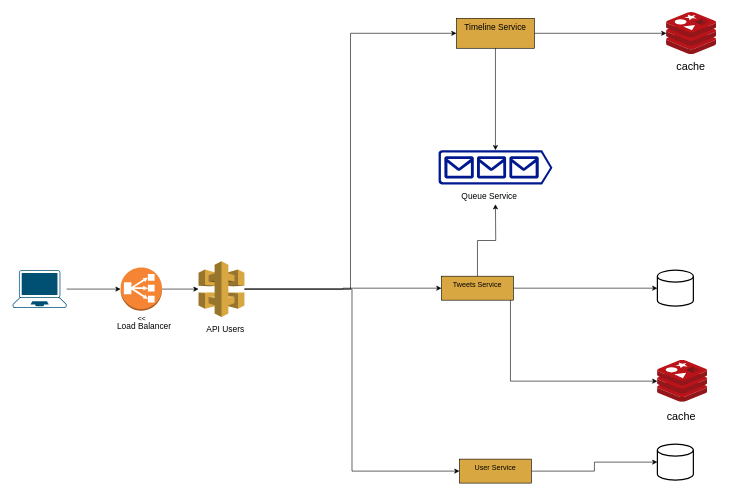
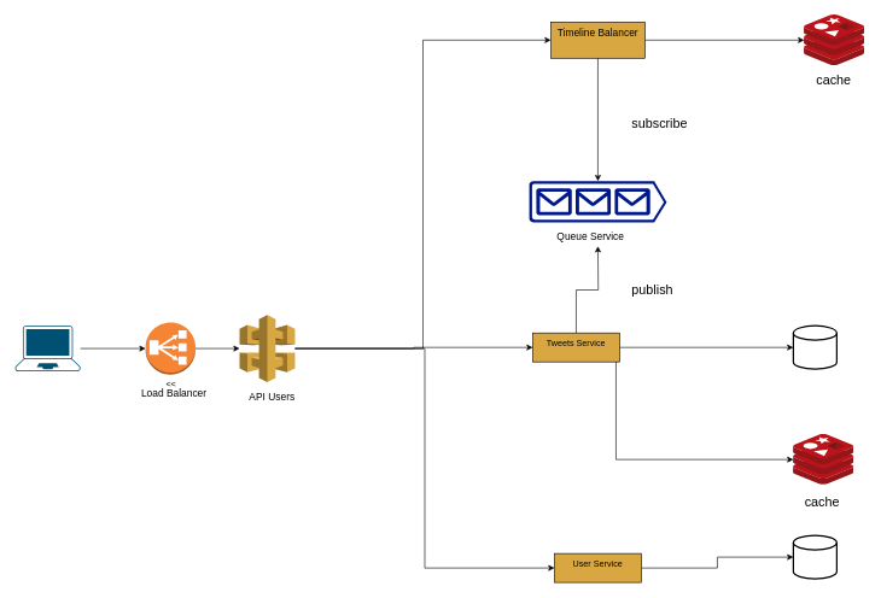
  <mxCell id="0" />
  <mxCell id="1" parent="0" />
  <mxCell id="2" style="edgeStyle=orthogonalEdgeStyle;rounded=0;orthogonalLoop=1;jettySize=auto;html=1;" edge="1" parent="1" source="3" target="5"><mxGeometry relative="1" as="geometry" /></mxCell>
  <mxCell id="3" value="" style="points=[[0.13,0.02,0],[0.5,0,0],[0.87,0.02,0],[0.885,0.4,0],[0.985,0.985,0],[0.5,1,0],[0.015,0.985,0],[0.115,0.4,0]];verticalLabelPosition=bottom;sketch=0;html=1;verticalAlign=top;aspect=fixed;align=center;pointerEvents=1;shape=mxgraph.cisco19.laptop;fillColor=#005073;strokeColor=none;" vertex="1" parent="1"><mxGeometry x="20" y="450" width="90" height="63" as="geometry" /></mxCell>
  <mxCell id="4" style="edgeStyle=orthogonalEdgeStyle;rounded=0;orthogonalLoop=1;jettySize=auto;html=1;" edge="1" parent="1" source="5" target="10"><mxGeometry relative="1" as="geometry" /></mxCell>
  <mxCell id="5" value="&amp;lt;&amp;lt;" style="outlineConnect=0;dashed=0;verticalLabelPosition=bottom;verticalAlign=top;align=center;html=1;shape=mxgraph.aws3.classic_load_balancer;fillColor=#F58534;gradientColor=none;" vertex="1" parent="1"><mxGeometry x="200" y="445.5" width="69" height="72" as="geometry" /></mxCell>
  <mxCell id="6" value="&lt;font style=&quot;font-size: 14px;&quot;&gt;Load Balancer&lt;/font&gt;" style="text;html=1;strokeColor=none;fillColor=none;align=center;verticalAlign=middle;whiteSpace=wrap;rounded=0;" vertex="1" parent="1"><mxGeometry x="179" y="528" width="121" height="30" as="geometry" /></mxCell>
  <mxCell id="7" value="" style="edgeStyle=orthogonalEdgeStyle;rounded=0;orthogonalLoop=1;jettySize=auto;html=1;" edge="1" parent="1" source="10" target="16"><mxGeometry relative="1" as="geometry" /></mxCell>
  <mxCell id="8" style="edgeStyle=orthogonalEdgeStyle;rounded=0;orthogonalLoop=1;jettySize=auto;html=1;entryX=0;entryY=0.5;entryDx=0;entryDy=0;" edge="1" parent="1" source="10" target="19"><mxGeometry relative="1" as="geometry" /></mxCell>
  <mxCell id="9" style="edgeStyle=orthogonalEdgeStyle;rounded=0;orthogonalLoop=1;jettySize=auto;html=1;entryX=0;entryY=0.5;entryDx=0;entryDy=0;" edge="1" parent="1" source="10" target="13"><mxGeometry relative="1" as="geometry" /></mxCell>
  <mxCell id="10" value="" style="outlineConnect=0;dashed=0;verticalLabelPosition=bottom;verticalAlign=top;align=center;html=1;shape=mxgraph.aws3.api_gateway;fillColor=#D9A741;gradientColor=none;" vertex="1" parent="1"><mxGeometry x="330" y="435" width="76.5" height="93" as="geometry" /></mxCell>
  <mxCell id="11" value="&lt;font style=&quot;font-size: 14px;&quot;&gt;API Users&lt;/font&gt;" style="text;html=1;strokeColor=none;fillColor=none;align=center;verticalAlign=middle;whiteSpace=wrap;rounded=0;" vertex="1" parent="1"><mxGeometry x="330" y="528" width="90" height="42" as="geometry" /></mxCell>
  <mxCell id="12" style="edgeStyle=orthogonalEdgeStyle;rounded=0;orthogonalLoop=1;jettySize=auto;html=1;" edge="1" parent="1" source="13" target="17"><mxGeometry relative="1" as="geometry" /></mxCell>
  <mxCell id="13" value="User Service" style="whiteSpace=wrap;html=1;verticalAlign=top;fillColor=#D9A741;dashed=0;gradientColor=none;" vertex="1" parent="1"><mxGeometry x="765" y="765" width="120" height="40" as="geometry" /></mxCell>
  <mxCell id="14" style="edgeStyle=orthogonalEdgeStyle;rounded=0;orthogonalLoop=1;jettySize=auto;html=1;" edge="1" parent="1" source="16" target="27"><mxGeometry relative="1" as="geometry"><mxPoint x="790" y="563.75" as="targetPoint" /></mxGeometry></mxCell>
  <mxCell id="15" style="edgeStyle=orthogonalEdgeStyle;rounded=0;orthogonalLoop=1;jettySize=auto;html=1;" edge="1" parent="1" source="16"><mxGeometry relative="1" as="geometry"><mxPoint x="825" y="340" as="targetPoint" /></mxGeometry></mxCell>
  <mxCell id="16" value="Tweets Service" style="whiteSpace=wrap;html=1;verticalAlign=top;fillColor=#D9A741;dashed=0;gradientColor=none;" vertex="1" parent="1"><mxGeometry x="735" y="460" width="120" height="40" as="geometry" /></mxCell>
  <mxCell id="17" value="" style="strokeWidth=2;html=1;shape=mxgraph.flowchart.database;whiteSpace=wrap;" vertex="1" parent="1"><mxGeometry x="1095" y="740" width="60" height="60" as="geometry" /></mxCell>
  <mxCell id="18" style="edgeStyle=orthogonalEdgeStyle;rounded=0;orthogonalLoop=1;jettySize=auto;html=1;" edge="1" parent="1" source="19" target="31"><mxGeometry relative="1" as="geometry" /></mxCell>
- <mxCell id="19" value="&lt;font style=&quot;font-size: 14px;&quot;&gt;Timeline Service&lt;/font&gt;" style="whiteSpace=wrap;html=1;verticalAlign=top;fillColor=#D9A741;dashed=0;gradientColor=none;" vertex="1" parent="1"><mxGeometry x="760" y="30" width="130" height="50" as="geometry" /></mxCell>
+ <mxCell id="19" value="&lt;font style=&quot;font-size: 14px;&quot;&gt;Timeline Balancer&lt;/font&gt;" style="whiteSpace=wrap;html=1;verticalAlign=top;fillColor=#D9A741;dashed=0;gradientColor=none;" vertex="1" parent="1"><mxGeometry x="760" y="30" width="130" height="50" as="geometry" /></mxCell>
  <mxCell id="20" value="" style="group" vertex="1" connectable="0" parent="1"><mxGeometry x="730" y="250" width="190" height="92.4" as="geometry" /></mxCell>
  <mxCell id="21" value="" style="sketch=0;aspect=fixed;pointerEvents=1;shadow=0;dashed=0;html=1;strokeColor=none;labelPosition=center;verticalLabelPosition=bottom;verticalAlign=top;align=center;fillColor=#00188D;shape=mxgraph.azure.queue_generic" vertex="1" parent="20"><mxGeometry width="190" height="57" as="geometry" /></mxCell>
  <mxCell id="22" value="&lt;font style=&quot;font-size: 14px;&quot;&gt;Queue Service&lt;/font&gt;" style="text;html=1;strokeColor=none;fillColor=none;align=center;verticalAlign=middle;whiteSpace=wrap;rounded=0;" vertex="1" parent="20"><mxGeometry y="62.4" width="170" height="30" as="geometry" /></mxCell>
  <mxCell id="23" style="edgeStyle=orthogonalEdgeStyle;rounded=0;orthogonalLoop=1;jettySize=auto;html=1;entryX=0.5;entryY=0;entryDx=0;entryDy=0;entryPerimeter=0;" edge="1" parent="1" source="19" target="21"><mxGeometry relative="1" as="geometry"><mxPoint x="980" y="150" as="targetPoint" /></mxGeometry></mxCell>
+ <mxCell id="24" value="&lt;font style=&quot;font-size: 18px;&quot;&gt;publish&lt;/font&gt;" style="text;html=1;align=center;verticalAlign=middle;resizable=0;points=[];autosize=1;strokeColor=none;fillColor=none;" vertex="1" parent="1"><mxGeometry x="860" y="380" width="80" height="40" as="geometry" /></mxCell>
+ <mxCell id="25" value="&lt;font style=&quot;font-size: 18px;&quot;&gt;subscribe&lt;/font&gt;" style="text;html=1;align=center;verticalAlign=middle;resizable=0;points=[];autosize=1;strokeColor=none;fillColor=none;" vertex="1" parent="1"><mxGeometry x="860" y="150" width="100" height="40" as="geometry" /></mxCell>
  <mxCell id="26" value="" style="group" vertex="1" connectable="0" parent="1"><mxGeometry x="1060" y="450" width="130" height="120" as="geometry" /></mxCell>
  <mxCell id="27" value="" style="strokeWidth=2;html=1;shape=mxgraph.flowchart.database;whiteSpace=wrap;" vertex="1" parent="26"><mxGeometry x="35" width="60" height="60" as="geometry" /></mxCell>
  <mxCell id="28" value="" style="image;sketch=0;aspect=fixed;html=1;points=[];align=center;fontSize=12;image=img/lib/mscae/Cache_Redis_Product.svg;" vertex="1" parent="1"><mxGeometry x="1095" y="600" width="83.33" height="70" as="geometry" /></mxCell>
  <mxCell id="29" style="edgeStyle=orthogonalEdgeStyle;rounded=0;orthogonalLoop=1;jettySize=auto;html=1;" edge="1" parent="1" source="16" target="28"><mxGeometry relative="1" as="geometry"><Array as="points"><mxPoint x="850" y="635" /></Array></mxGeometry></mxCell>
  <mxCell id="30" value="&lt;font style=&quot;font-size: 18px;&quot;&gt;cache&amp;nbsp;&lt;/font&gt;" style="text;html=1;align=center;verticalAlign=middle;resizable=0;points=[];autosize=1;strokeColor=none;fillColor=none;" vertex="1" parent="1"><mxGeometry x="1096.66" y="675" width="80" height="40" as="geometry" /></mxCell>
  <mxCell id="31" value="" style="image;sketch=0;aspect=fixed;html=1;points=[];align=center;fontSize=12;image=img/lib/mscae/Cache_Redis_Product.svg;" vertex="1" parent="1"><mxGeometry x="1110" y="20" width="83.33" height="70" as="geometry" /></mxCell>
  <mxCell id="32" value="&lt;font style=&quot;font-size: 18px;&quot;&gt;cache&amp;nbsp;&lt;/font&gt;" style="text;html=1;align=center;verticalAlign=middle;resizable=0;points=[];autosize=1;strokeColor=none;fillColor=none;" vertex="1" parent="1"><mxGeometry x="1113.33" y="90" width="80" height="40" as="geometry" /></mxCell>
